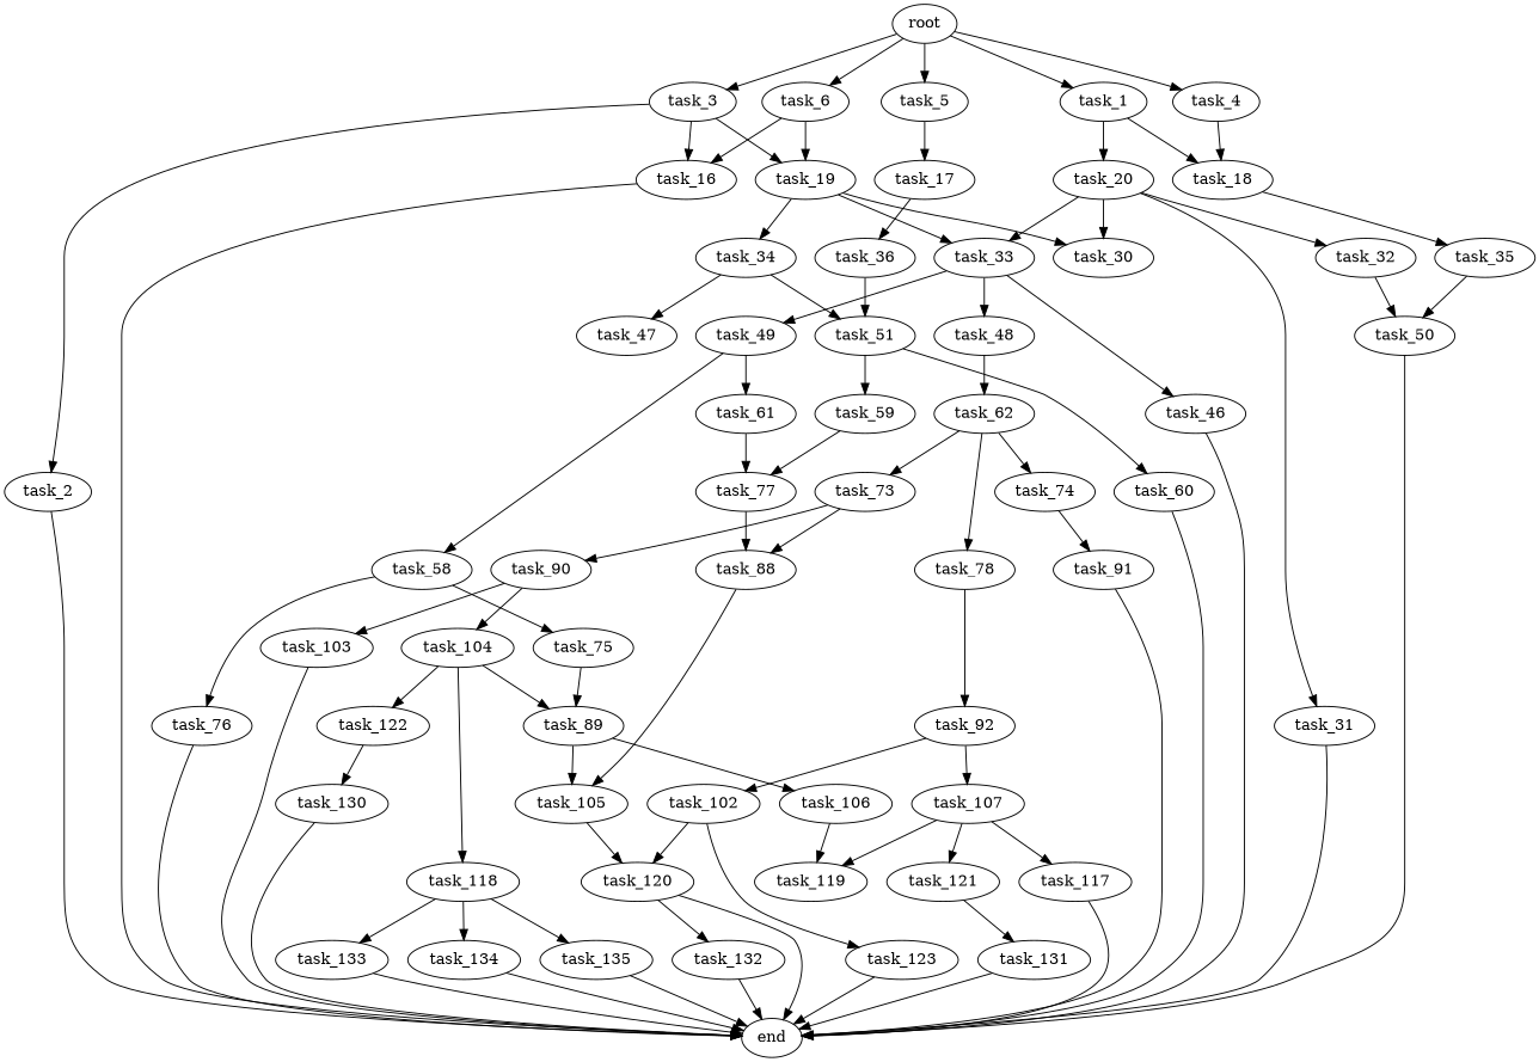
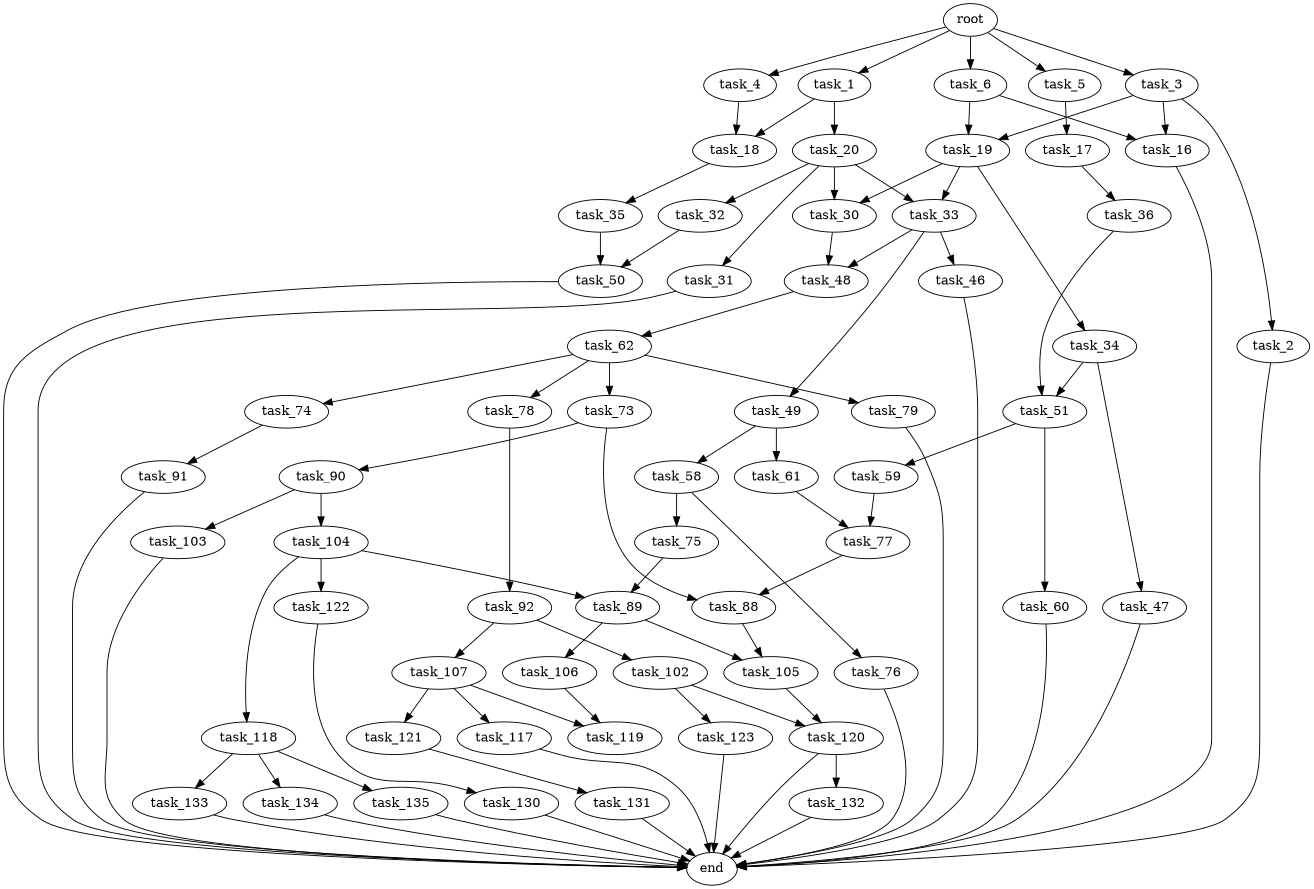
  digraph {
    root
    task_1
    task_3
    task_4
    task_5
    task_6
    task_18
    task_20
    task_2
    end
    task_16
    task_19
    task_17
    task_36
    task_35
    task_30
    task_33
    task_31
    task_32
    task_34
    task_51
    task_50
    task_48
    task_46
    task_49
    task_47
    task_62
    task_58
    task_61
    task_59
    task_60
    task_73
    task_74
    task_78
+   task_79
    task_75
    task_76
    task_77
    task_89
    task_88
    task_90
    task_91
    task_92
    task_105
    task_104
    task_103
    task_106
    task_102
    task_107
    task_120
    task_118
    task_122
    task_119
    task_123
    task_117
    task_121
    task_132
    task_133
    task_134
    task_135
    task_130
    task_131
    root -> task_1
    root -> task_3
    root -> task_4
    root -> task_5
    root -> task_6
    task_1 -> task_18
    task_1 -> task_20
    task_3 -> task_2
    task_3 -> task_16
    task_3 -> task_19
    task_4 -> task_18
    task_5 -> task_17
    task_6 -> task_16
    task_6 -> task_19
    task_18 -> task_35
    task_20 -> task_30
    task_20 -> task_33
    task_20 -> task_31
    task_20 -> task_32
    task_2 -> end
    task_16 -> end
    task_19 -> task_30
    task_19 -> task_33
    task_19 -> task_34
    task_17 -> task_36
    task_36 -> task_51
    task_35 -> task_50
+   task_30 -> task_48
    task_33 -> task_48
    task_33 -> task_46
    task_33 -> task_49
    task_31 -> end
    task_32 -> task_50
    task_34 -> task_51
    task_34 -> task_47
    task_51 -> task_59
    task_51 -> task_60
    task_50 -> end
    task_48 -> task_62
    task_46 -> end
    task_49 -> task_58
    task_49 -> task_61
+   task_47 -> end
    task_62 -> task_73
    task_62 -> task_74
    task_62 -> task_78
+   task_62 -> task_79
    task_58 -> task_75
    task_58 -> task_76
    task_61 -> task_77
    task_59 -> task_77
    task_60 -> end
    task_73 -> task_88
    task_73 -> task_90
    task_74 -> task_91
    task_78 -> task_92
+   task_79 -> end
    task_75 -> task_89
    task_76 -> end
    task_77 -> task_88
    task_89 -> task_105
    task_89 -> task_106
    task_88 -> task_105
    task_90 -> task_104
    task_90 -> task_103
    task_91 -> end
    task_92 -> task_102
    task_92 -> task_107
    task_105 -> task_120
    task_104 -> task_89
    task_104 -> task_118
    task_104 -> task_122
    task_103 -> end
    task_106 -> task_119
    task_102 -> task_120
    task_102 -> task_123
    task_107 -> task_119
    task_107 -> task_117
    task_107 -> task_121
    task_120 -> end
    task_120 -> task_132
    task_118 -> task_133
    task_118 -> task_134
    task_118 -> task_135
    task_122 -> task_130
    task_123 -> end
    task_117 -> end
    task_121 -> task_131
    task_132 -> end
    task_133 -> end
    task_134 -> end
    task_135 -> end
    task_130 -> end
    task_131 -> end
  }
